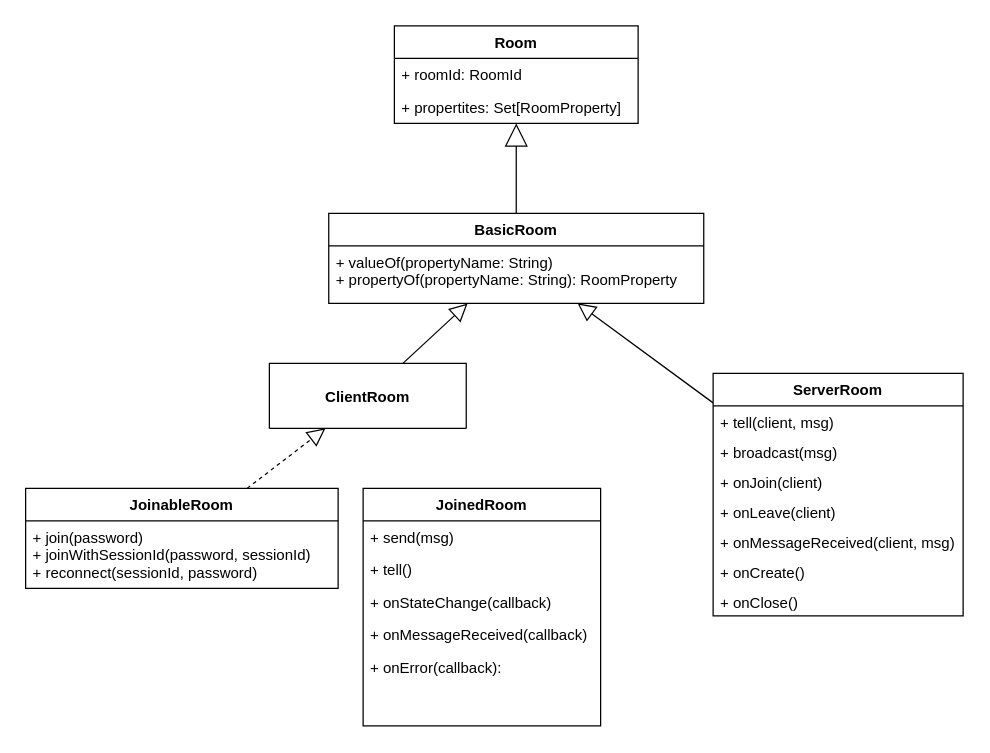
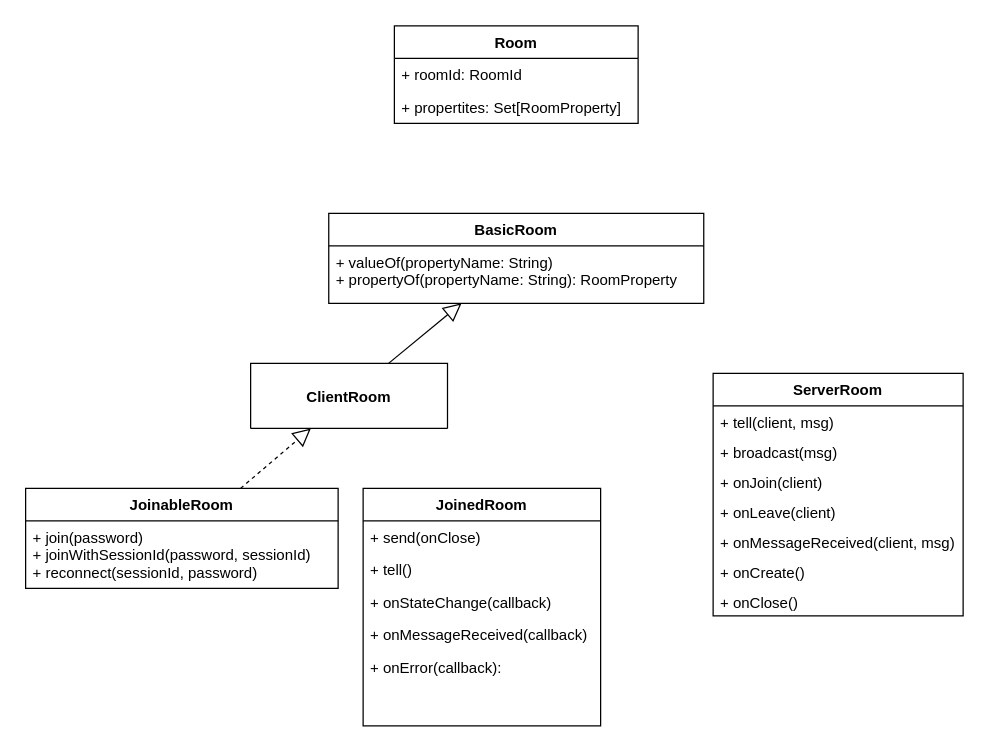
  <mxCell id="0" />
  <mxCell id="1" parent="0" />
- <mxCell id="2" value="" style="endArrow=block;endSize=16;endFill=0;html=1;entryX=0.5;entryY=1;entryDx=0;entryDy=0;" parent="1" source="9" target="4" edge="1"><mxGeometry width="160" relative="1" as="geometry"><mxPoint x="130" y="130" as="sourcePoint" /><mxPoint x="290" y="130" as="targetPoint" /></mxGeometry></mxCell>
  <mxCell id="3" value="" style="endArrow=block;endFill=0;endSize=12;html=1;dashed=1;" parent="1" source="26" target="19" edge="1"><mxGeometry width="160" relative="1" as="geometry"><mxPoint x="150" y="330" as="sourcePoint" /><mxPoint x="256.012" y="352" as="targetPoint" /></mxGeometry></mxCell>
  <mxCell id="4" value="Room" style="swimlane;fontStyle=1;align=center;verticalAlign=top;childLayout=stackLayout;horizontal=1;startSize=26;horizontalStack=0;resizeParent=1;resizeParentMax=0;resizeLast=0;collapsible=1;marginBottom=0;" parent="1" vertex="1"><mxGeometry x="315" y="20" width="195" height="78" as="geometry" /></mxCell>
  <mxCell id="5" value="+ roomId: RoomId" style="text;strokeColor=none;fillColor=none;align=left;verticalAlign=top;spacingLeft=4;spacingRight=4;overflow=hidden;rotatable=0;points=[[0,0.5],[1,0.5]];portConstraint=eastwest;" parent="4" vertex="1"><mxGeometry y="26" width="195" height="26" as="geometry" /></mxCell>
  <mxCell id="6" value="+ propertites: Set[RoomProperty]" style="text;strokeColor=none;fillColor=none;align=left;verticalAlign=top;spacingLeft=4;spacingRight=4;overflow=hidden;rotatable=0;points=[[0,0.5],[1,0.5]];portConstraint=eastwest;" parent="4" vertex="1"><mxGeometry y="52" width="195" height="26" as="geometry" /></mxCell>
  <mxCell id="7" style="edgeStyle=none;rounded=0;orthogonalLoop=1;jettySize=auto;html=1;startSize=8;endArrow=block;endFill=0;endSize=12;fontSize=12;" parent="1" source="19" target="9" edge="1"><mxGeometry relative="1" as="geometry" /></mxCell>
- <mxCell id="8" style="edgeStyle=none;rounded=0;orthogonalLoop=1;jettySize=auto;html=1;startSize=8;endArrow=block;endFill=0;endSize=12;fontSize=12;" parent="1" source="11" target="9" edge="1"><mxGeometry relative="1" as="geometry" /></mxCell>
  <mxCell id="9" value="BasicRoom" style="swimlane;fontStyle=1;align=center;verticalAlign=top;childLayout=stackLayout;horizontal=1;startSize=26;horizontalStack=0;resizeParent=1;resizeParentMax=0;resizeLast=0;collapsible=1;marginBottom=0;" parent="1" vertex="1"><mxGeometry x="262.5" y="170" width="300" height="72" as="geometry" /></mxCell>
  <mxCell id="10" value="+ valueOf(propertyName: String)&#10;+ propertyOf(propertyName: String): RoomProperty" style="text;strokeColor=none;fillColor=none;align=left;verticalAlign=top;spacingLeft=4;spacingRight=4;overflow=hidden;rotatable=0;points=[[0,0.5],[1,0.5]];portConstraint=eastwest;" parent="9" vertex="1"><mxGeometry y="26" width="300" height="46" as="geometry" /></mxCell>
  <mxCell id="11" value="ServerRoom" style="swimlane;fontStyle=1;align=center;verticalAlign=top;childLayout=stackLayout;horizontal=1;startSize=26;horizontalStack=0;resizeParent=1;resizeParentMax=0;resizeLast=0;collapsible=1;marginBottom=0;labelBackgroundColor=#ffffff;fillColor=#ffffff;" parent="1" vertex="1"><mxGeometry x="570" y="298" width="200" height="194" as="geometry" /></mxCell>
  <mxCell id="12" value="+ tell(client, msg)&#10;" style="text;strokeColor=none;fillColor=none;align=left;verticalAlign=top;spacingLeft=4;spacingRight=4;overflow=hidden;rotatable=0;points=[[0,0.5],[1,0.5]];portConstraint=eastwest;fontSize=12;" parent="11" vertex="1"><mxGeometry y="26" width="200" height="24" as="geometry" /></mxCell>
  <mxCell id="13" value="+ broadcast(msg)" style="text;strokeColor=none;fillColor=none;align=left;verticalAlign=top;spacingLeft=4;spacingRight=4;overflow=hidden;rotatable=0;points=[[0,0.5],[1,0.5]];portConstraint=eastwest;fontSize=12;" parent="11" vertex="1"><mxGeometry y="50" width="200" height="24" as="geometry" /></mxCell>
  <mxCell id="14" value="+ onJoin(client)" style="text;strokeColor=none;fillColor=none;align=left;verticalAlign=top;spacingLeft=4;spacingRight=4;overflow=hidden;rotatable=0;points=[[0,0.5],[1,0.5]];portConstraint=eastwest;fontSize=12;" parent="11" vertex="1"><mxGeometry y="74" width="200" height="24" as="geometry" /></mxCell>
  <mxCell id="15" value="+ onLeave(client)" style="text;strokeColor=none;fillColor=none;align=left;verticalAlign=top;spacingLeft=4;spacingRight=4;overflow=hidden;rotatable=0;points=[[0,0.5],[1,0.5]];portConstraint=eastwest;fontSize=12;" parent="11" vertex="1"><mxGeometry y="98" width="200" height="24" as="geometry" /></mxCell>
  <mxCell id="16" value="+ onMessageReceived(client, msg)" style="text;strokeColor=none;fillColor=none;align=left;verticalAlign=top;spacingLeft=4;spacingRight=4;overflow=hidden;rotatable=0;points=[[0,0.5],[1,0.5]];portConstraint=eastwest;fontSize=12;" parent="11" vertex="1"><mxGeometry y="122" width="200" height="24" as="geometry" /></mxCell>
  <mxCell id="17" value="+ onCreate()" style="text;strokeColor=none;fillColor=none;align=left;verticalAlign=top;spacingLeft=4;spacingRight=4;overflow=hidden;rotatable=0;points=[[0,0.5],[1,0.5]];portConstraint=eastwest;fontSize=12;" parent="11" vertex="1"><mxGeometry y="146" width="200" height="24" as="geometry" /></mxCell>
  <mxCell id="18" value="+ onClose()" style="text;strokeColor=none;fillColor=none;align=left;verticalAlign=top;spacingLeft=4;spacingRight=4;overflow=hidden;rotatable=0;points=[[0,0.5],[1,0.5]];portConstraint=eastwest;fontSize=12;" parent="11" vertex="1"><mxGeometry y="170" width="200" height="24" as="geometry" /></mxCell>
- <mxCell id="19" value="ClientRoom" style="swimlane;fontStyle=1;align=center;verticalAlign=middle;childLayout=stackLayout;horizontal=1;startSize=52;horizontalStack=0;resizeParent=1;resizeParentMax=0;resizeLast=0;collapsible=1;marginBottom=0;" parent="1" vertex="1"><mxGeometry x="215" y="290" width="157.5" height="52" as="geometry" /></mxCell>
+ <mxCell id="19" value="ClientRoom" style="swimlane;fontStyle=1;align=center;verticalAlign=middle;childLayout=stackLayout;horizontal=1;startSize=52;horizontalStack=0;resizeParent=1;resizeParentMax=0;resizeLast=0;collapsible=1;marginBottom=0;" parent="1" vertex="1"><mxGeometry x="200" y="290" width="157.5" height="52" as="geometry" /></mxCell>
  <mxCell id="20" value="JoinedRoom" style="swimlane;fontStyle=1;align=center;verticalAlign=top;childLayout=stackLayout;horizontal=1;startSize=26;horizontalStack=0;resizeParent=1;resizeParentMax=0;resizeLast=0;collapsible=1;marginBottom=0;" parent="1" vertex="1"><mxGeometry x="290" y="390" width="190" height="190" as="geometry" /></mxCell>
- <mxCell id="21" value="+ send(msg)" style="text;strokeColor=none;fillColor=none;align=left;verticalAlign=top;spacingLeft=4;spacingRight=4;overflow=hidden;rotatable=0;points=[[0,0.5],[1,0.5]];portConstraint=eastwest;" parent="20" vertex="1"><mxGeometry y="26" width="190" height="26" as="geometry" /></mxCell>
+ <mxCell id="21" value="+ send(onClose)" style="text;strokeColor=none;fillColor=none;align=left;verticalAlign=top;spacingLeft=4;spacingRight=4;overflow=hidden;rotatable=0;points=[[0,0.5],[1,0.5]];portConstraint=eastwest;" parent="20" vertex="1"><mxGeometry y="26" width="190" height="26" as="geometry" /></mxCell>
  <mxCell id="22" value="+ tell()" style="text;strokeColor=none;fillColor=none;align=left;verticalAlign=top;spacingLeft=4;spacingRight=4;overflow=hidden;rotatable=0;points=[[0,0.5],[1,0.5]];portConstraint=eastwest;" parent="20" vertex="1"><mxGeometry y="52" width="190" height="26" as="geometry" /></mxCell>
  <mxCell id="23" value="+ onStateChange(callback)" style="text;strokeColor=none;fillColor=none;align=left;verticalAlign=top;spacingLeft=4;spacingRight=4;overflow=hidden;rotatable=0;points=[[0,0.5],[1,0.5]];portConstraint=eastwest;" parent="20" vertex="1"><mxGeometry y="78" width="190" height="26" as="geometry" /></mxCell>
  <mxCell id="24" value="+ onMessageReceived(callback)" style="text;strokeColor=none;fillColor=none;align=left;verticalAlign=top;spacingLeft=4;spacingRight=4;overflow=hidden;rotatable=0;points=[[0,0.5],[1,0.5]];portConstraint=eastwest;" parent="20" vertex="1"><mxGeometry y="104" width="190" height="26" as="geometry" /></mxCell>
  <mxCell id="25" value="+ onError(callback): " style="text;strokeColor=none;fillColor=none;align=left;verticalAlign=top;spacingLeft=4;spacingRight=4;overflow=hidden;rotatable=0;points=[[0,0.5],[1,0.5]];portConstraint=eastwest;" parent="20" vertex="1"><mxGeometry y="130" width="190" height="60" as="geometry" /></mxCell>
  <mxCell id="26" value="JoinableRoom" style="swimlane;fontStyle=1;align=center;verticalAlign=top;childLayout=stackLayout;horizontal=1;startSize=26;horizontalStack=0;resizeParent=1;resizeParentMax=0;resizeLast=0;collapsible=1;marginBottom=0;" parent="1" vertex="1"><mxGeometry x="20" y="390" width="250" height="80" as="geometry" /></mxCell>
  <mxCell id="27" value="+ join(password)&#10;+ joinWithSessionId(password, sessionId)&#10;+ reconnect(sessionId, password)&#10;&#10;" style="text;strokeColor=none;fillColor=none;align=left;verticalAlign=top;spacingLeft=4;spacingRight=4;overflow=hidden;rotatable=0;points=[[0,0.5],[1,0.5]];portConstraint=eastwest;" parent="26" vertex="1"><mxGeometry y="26" width="250" height="54" as="geometry" /></mxCell>
